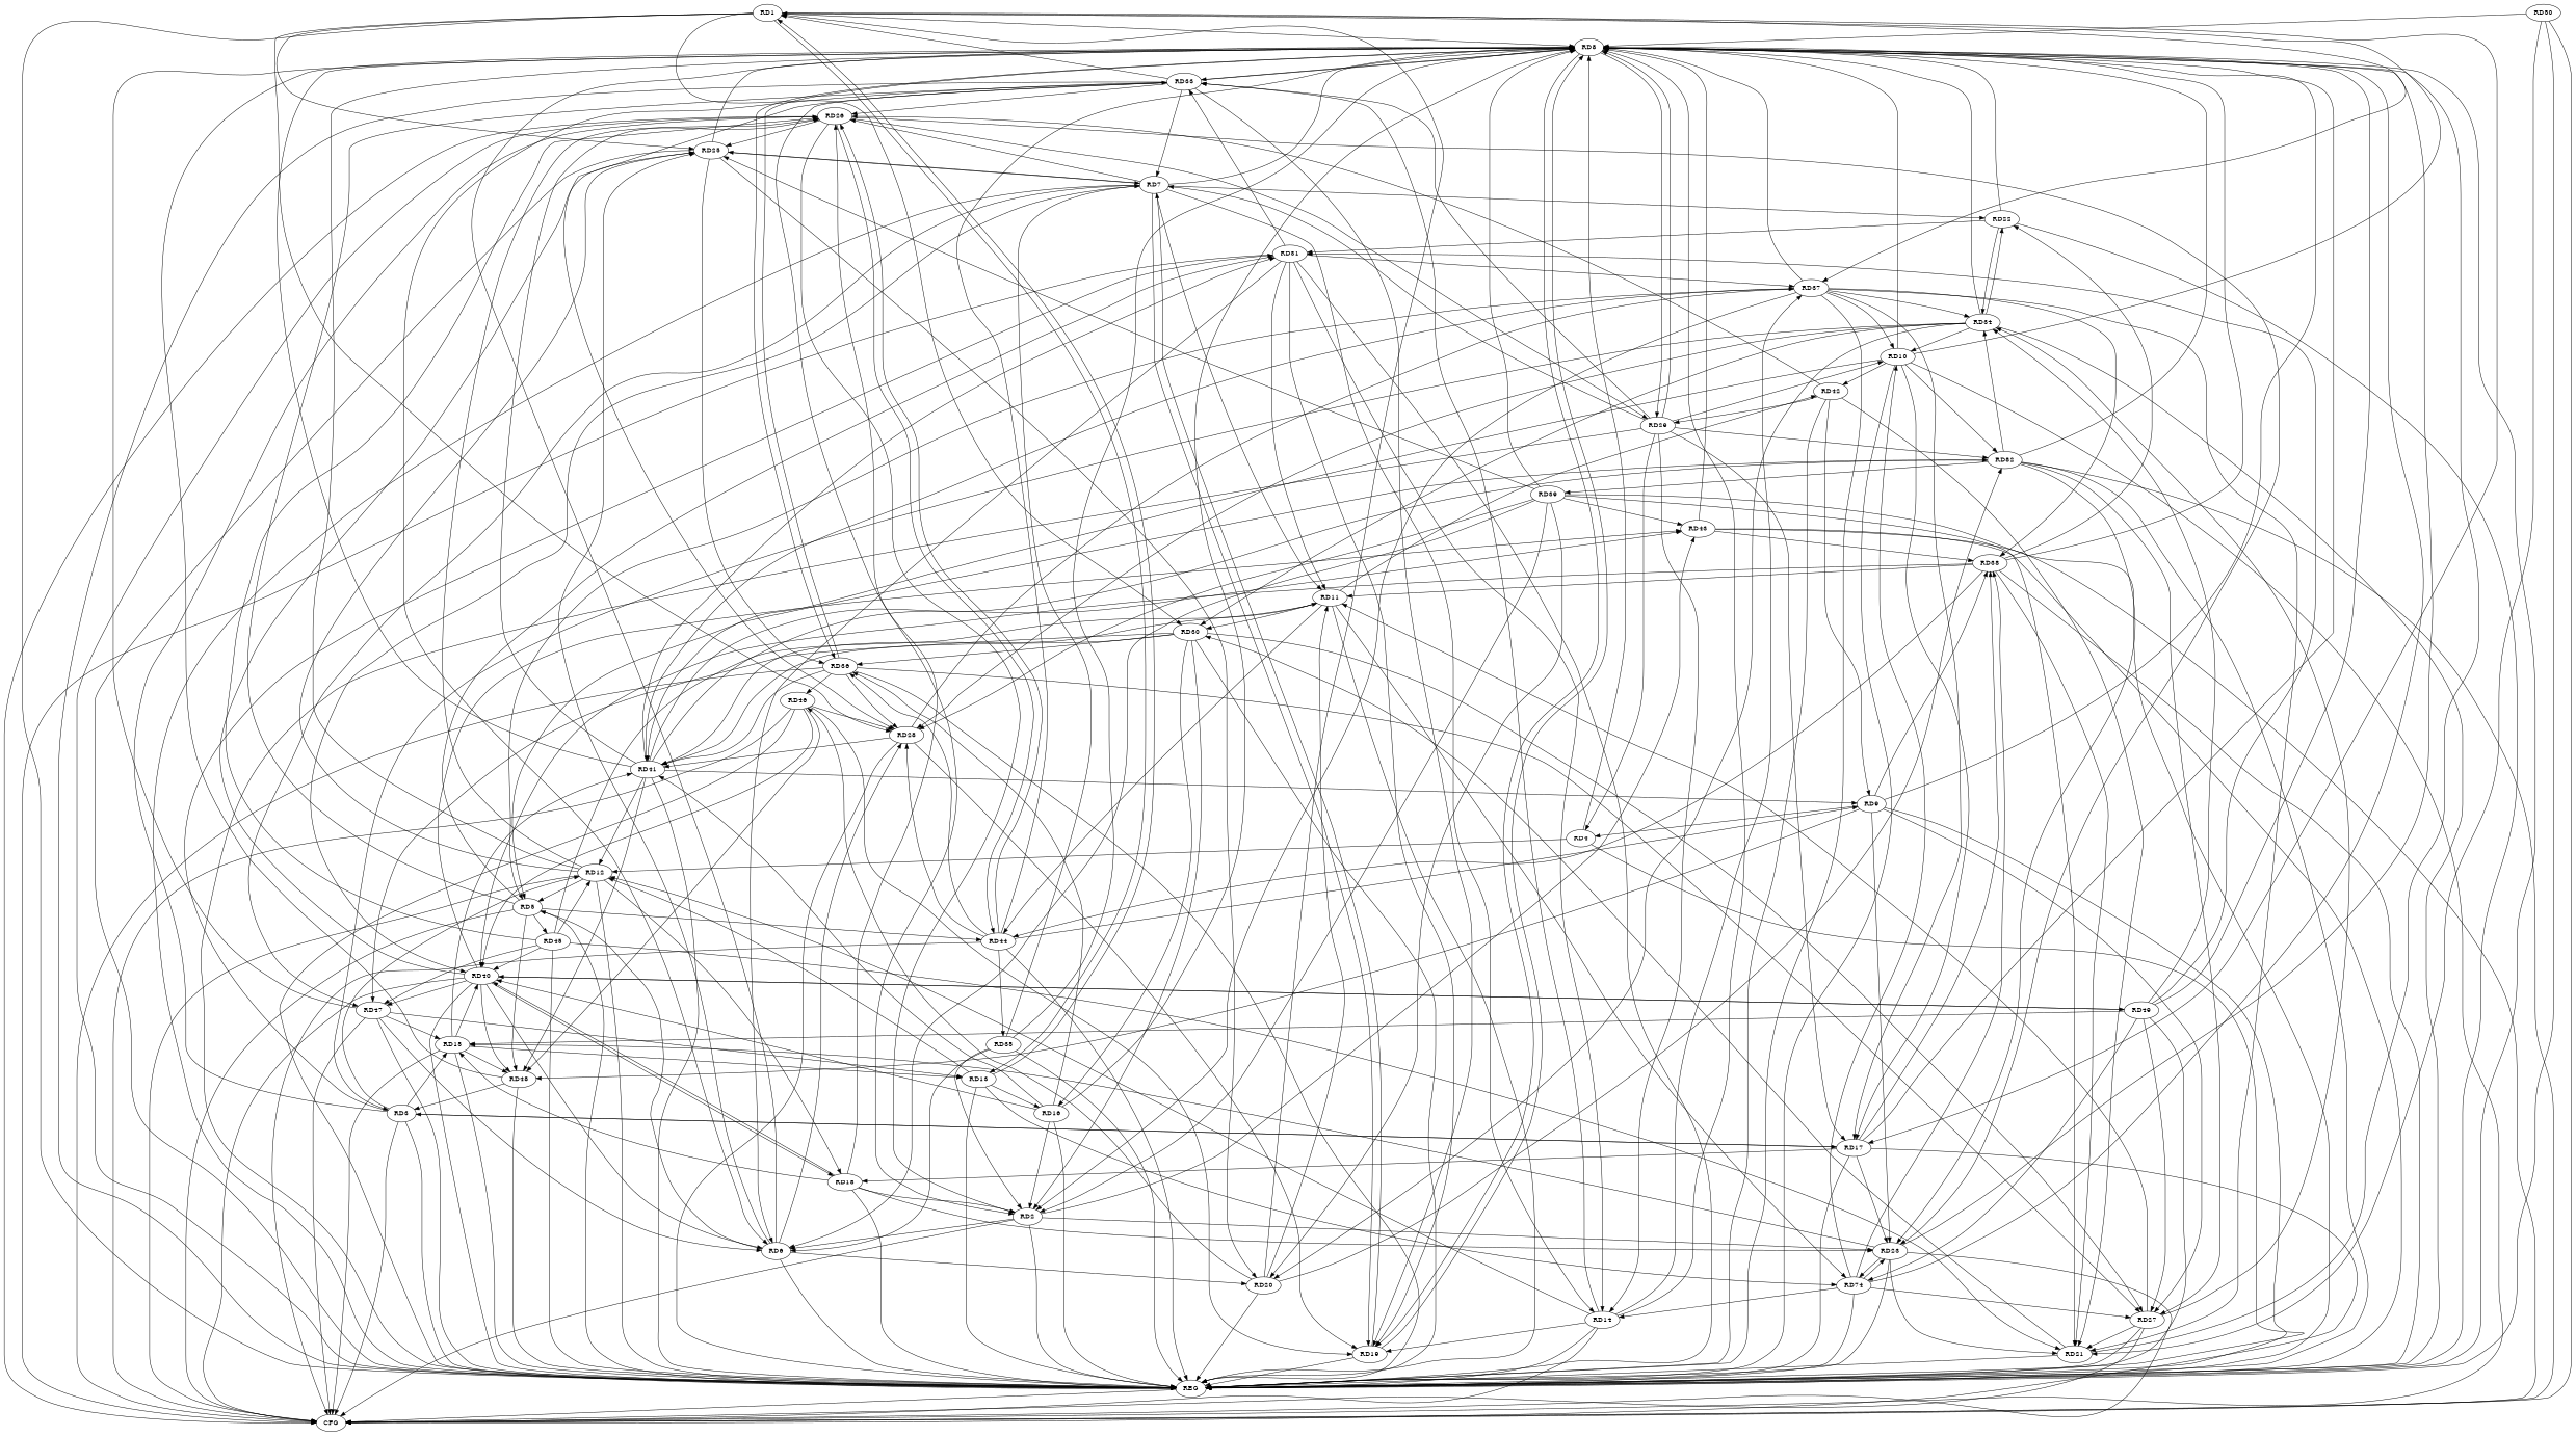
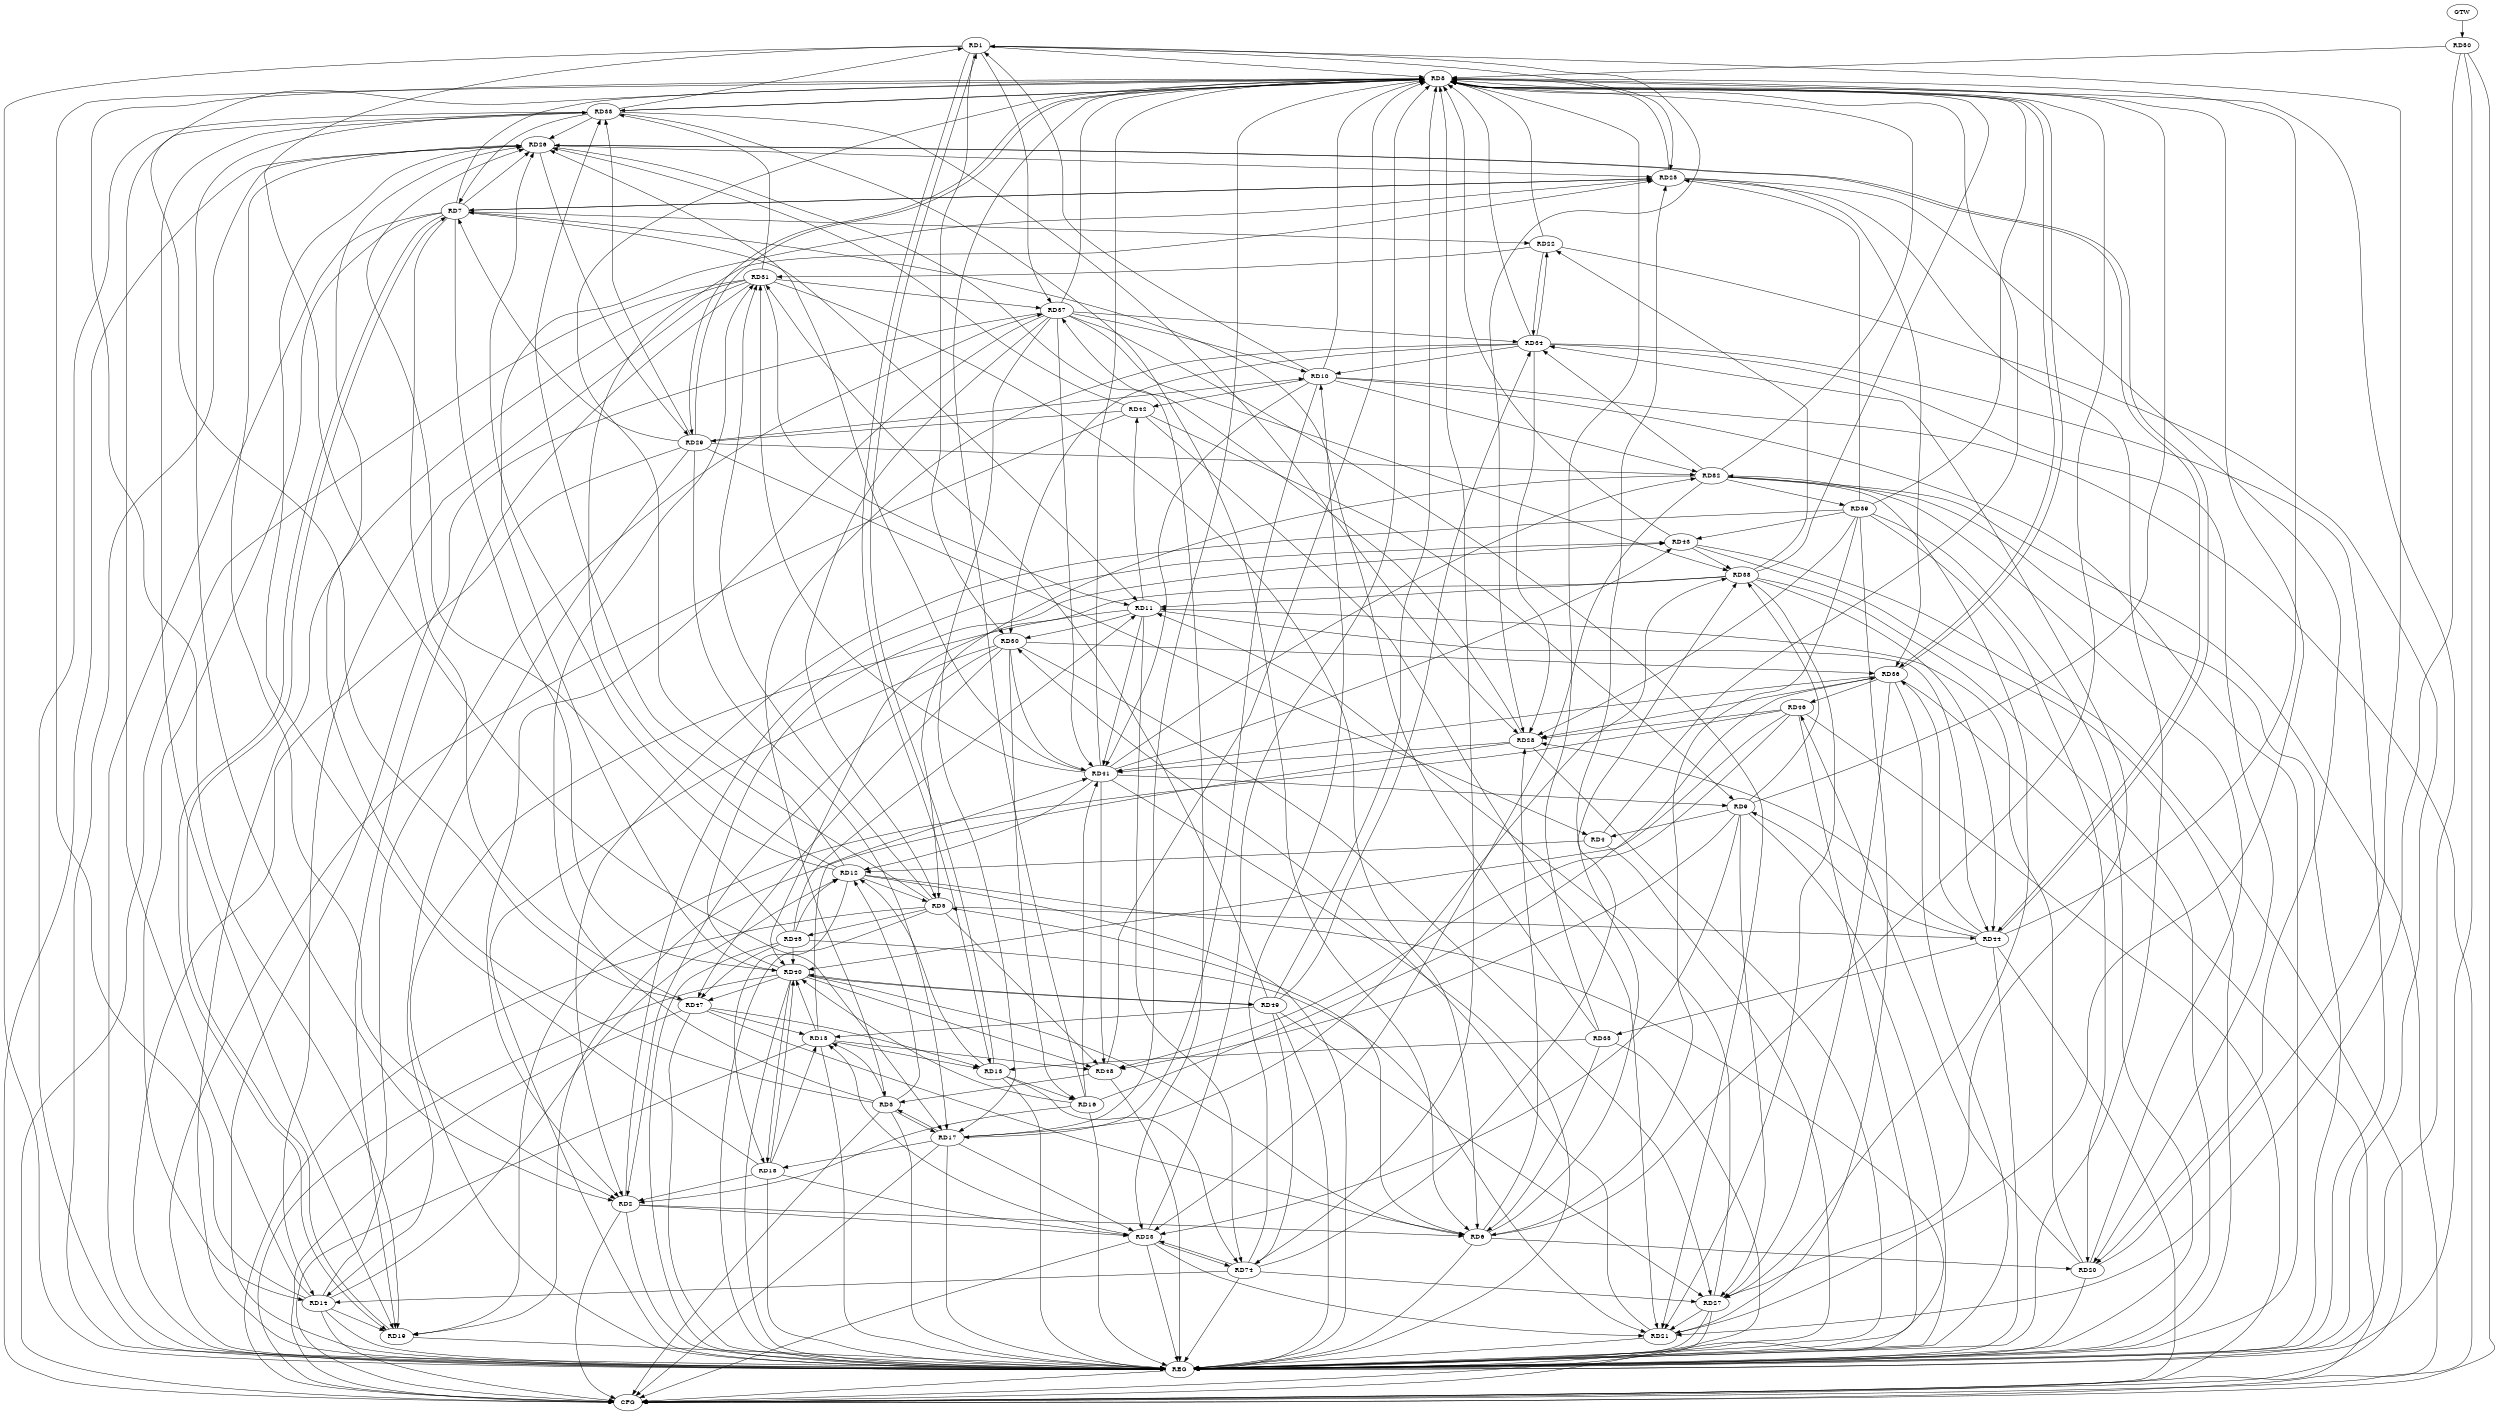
  strict digraph {
    n1 [label=RD1]
    n2 [label=RD8]
    n3 [label=RD13]
    n4 [label=RD17]
    n5 [label=RD25]
    n6 [label=RD28]
    n7 [label=RD30]
    n8 [label=RD37]
    n9 [label=REG]
    n10 [label=RD33]
    n11 [label=RD19]
    n12 [label=RD29]
    n13 [label=RD36]
    n14 [label=RD12]
    n15 [label=RD74]
    n16 [label=RD16]
    n17 [label=RD23]
    n18 [label=CFG]
    n19 [label=RD3]
    n20 [label=RD38]
    n21 [label=RD18]
    n22 [label=RD20]
    n23 [label=RD7]
    n24 [label=RD41]
    n25 [label=RD2]
    n26 [label=RD47]
    n27 [label=RD27]
    n28 [label=RD5]
    n29 [label=RD10]
    n30 [label=RD21]
    n31 [label=RD34]
    n32 [label=RD6]
    n33 [label=RD43]
    n34 [label=RD15]
    n35 [label=RD26]
    n36 [label=RD31]
    n37 [label=RD48]
    n38 [label=RD40]
    n39 [label=RD44]
    n40 [label=RD11]
    n41 [label=RD14]
    n42 [label=RD4]
    n43 [label=RD45]
    n44 [label=RD9]
    n45 [label=RD35]
    n46 [label=RD82]
    n47 [label=RD46]
    n48 [label=RD22]
    n49 [label=RD42]
    n50 [label=RD49]
    n51 [label=RD39]
    n52 [label=RD50]
+   n53 [label=GTW]
    n1 -> n2
    n1 -> n3
    n1 -> n4
    n1 -> n5
    n1 -> n6
    n1 -> n7
    n1 -> n8
    n1 -> n9
    n2 -> n9
    n2 -> n10
    n2 -> n11
    n2 -> n12
    n2 -> n13
    n3 -> n1
    n3 -> n9
    n3 -> n14
    n3 -> n15
    n3 -> n16
    n4 -> n2
    n4 -> n9
    n4 -> n17
    n4 -> n18
    n4 -> n19
    n4 -> n20
    n4 -> n21
    n5 -> n2
    n5 -> n9
    n5 -> n13
    n5 -> n22
    n5 -> n23
    n6 -> n8
    n6 -> n9
    n6 -> n11
    n6 -> n24
    n7 -> n9
    n7 -> n13
    n7 -> n16
    n7 -> n24
    n7 -> n25
    n7 -> n26
    n7 -> n27
    n8 -> n2
    n8 -> n4
    n8 -> n9
    n8 -> n20
    n8 -> n24
    n8 -> n25
    n8 -> n28
    n8 -> n29
    n8 -> n30
    n8 -> n31
    n9 -> n18
    n10 -> n1
    n10 -> n2
    n10 -> n6
    n10 -> n9
    n10 -> n11
    n10 -> n23
    n10 -> n25
    n10 -> n32
    n10 -> n35
-   n11 -> n2
    n11 -> n9
    n11 -> n23
    n12 -> n2
    n12 -> n4
    n12 -> n9
    n12 -> n10
    n12 -> n23
    n12 -> n29
    n12 -> n41
    n12 -> n42
    n12 -> n46
    n13 -> n2
    n13 -> n6
    n13 -> n9
    n13 -> n18
    n13 -> n24
    n13 -> n27
    n13 -> n47
    n14 -> n2
    n14 -> n5
    n14 -> n9
    n14 -> n18
    n14 -> n21
    n14 -> n28
    n14 -> n35
    n15 -> n2
    n15 -> n9
    n15 -> n17
    n15 -> n20
    n15 -> n27
    n15 -> n29
    n15 -> n41
    n16 -> n2
    n16 -> n9
    n16 -> n13
    n16 -> n24
    n16 -> n25
    n16 -> n38
    n17 -> n2
    n17 -> n9
    n17 -> n15
    n17 -> n18
    n17 -> n30
    n17 -> n34
    n19 -> n4
    n19 -> n9
    n19 -> n14
    n19 -> n18
    n19 -> n34
    n19 -> n35
    n19 -> n36
    n20 -> n2
    n20 -> n9
    n20 -> n30
    n20 -> n38
    n20 -> n39
    n20 -> n40
    n20 -> n48
    n21 -> n9
    n21 -> n17
    n21 -> n25
    n21 -> n34
    n21 -> n35
    n21 -> n38
    n22 -> n1
    n22 -> n9
    n22 -> n40
    n22 -> n46
    n22 -> n47
    n23 -> n2
    n23 -> n5
    n23 -> n9
    n23 -> n11
    n23 -> n26
    n23 -> n35
    n23 -> n38
    n23 -> n40
    n23 -> n41
    n23 -> n48
    n24 -> n2
    n24 -> n9
    n24 -> n14
    n24 -> n33
    n24 -> n35
    n24 -> n36
    n24 -> n37
    n24 -> n44
    n24 -> n46
    n25 -> n9
    n25 -> n17
    n25 -> n18
    n25 -> n32
    n25 -> n33
    n26 -> n2
    n26 -> n3
    n26 -> n9
    n26 -> n18
    n26 -> n32
    n26 -> n34
    n27 -> n9
    n27 -> n18
    n27 -> n30
    n27 -> n31
    n27 -> n40
    n28 -> n9
    n28 -> n10
    n28 -> n18
    n28 -> n36
    n28 -> n37
    n28 -> n39
    n28 -> n43
    n29 -> n1
    n29 -> n2
    n29 -> n4
    n29 -> n9
    n29 -> n18
    n29 -> n24
    n29 -> n46
    n29 -> n49
    n30 -> n2
    n30 -> n7
    n30 -> n9
    n31 -> n2
    n31 -> n6
    n31 -> n7
    n31 -> n9
    n31 -> n19
    n31 -> n22
    n31 -> n29
    n31 -> n48
    n32 -> n2
    n32 -> n5
    n32 -> n6
    n32 -> n9
    n32 -> n22
    n32 -> n28
    n33 -> n2
    n33 -> n9
    n33 -> n18
    n33 -> n20
    n34 -> n3
    n34 -> n9
    n34 -> n18
    n34 -> n24
    n34 -> n37
    n34 -> n38
    n35 -> n5
    n35 -> n9
    n35 -> n12
    n35 -> n17
    n35 -> n18
    n35 -> n25
    n35 -> n39
    n36 -> n8
    n36 -> n9
    n36 -> n10
    n36 -> n11
    n36 -> n18
    n36 -> n32
    n36 -> n40
    n36 -> n41
    n37 -> n2
    n37 -> n9
    n37 -> n19
    n38 -> n5
    n38 -> n9
    n38 -> n18
    n38 -> n21
    n38 -> n26
    n38 -> n32
    n38 -> n33
    n38 -> n37
    n38 -> n50
    n39 -> n2
    n39 -> n6
    n39 -> n9
    n39 -> n13
    n39 -> n18
    n39 -> n35
    n39 -> n44
    n39 -> n45
    n40 -> n7
    n40 -> n9
    n40 -> n15
    n40 -> n24
    n40 -> n39
    n40 -> n49
    n41 -> n2
    n41 -> n8
    n41 -> n9
    n41 -> n10
    n41 -> n11
    n41 -> n14
    n41 -> n18
    n42 -> n2
    n42 -> n9
    n42 -> n14
    n43 -> n9
    n43 -> n14
    n43 -> n26
    n43 -> n30
    n43 -> n35
    n43 -> n38
    n43 -> n40
    n44 -> n2
    n44 -> n9
    n44 -> n17
    n44 -> n20
    n44 -> n27
    n44 -> n37
    n44 -> n42
    n45 -> n2
    n45 -> n9
    n45 -> n23
-   n45 -> n25
+   n45 -> n3
    n45 -> n32
    n46 -> n2
    n46 -> n9
    n46 -> n17
    n46 -> n18
    n46 -> n27
    n46 -> n28
    n46 -> n31
    n46 -> n51
    n47 -> n6
    n47 -> n9
    n47 -> n11
    n47 -> n18
    n47 -> n37
    n47 -> n38
    n48 -> n2
    n48 -> n9
    n48 -> n31
    n48 -> n36
    n49 -> n9
    n49 -> n12
    n49 -> n30
    n49 -> n35
    n49 -> n44
    n50 -> n2
    n50 -> n9
    n50 -> n15
    n50 -> n27
    n50 -> n31
    n50 -> n34
    n50 -> n36
    n50 -> n38
    n51 -> n2
    n51 -> n5
    n51 -> n6
    n51 -> n9
    n51 -> n22
    n51 -> n25
    n51 -> n30
    n51 -> n32
    n51 -> n33
    n52 -> n2
    n52 -> n9
    n52 -> n18
    n52 -> n30
+   n53 -> n52
  }
